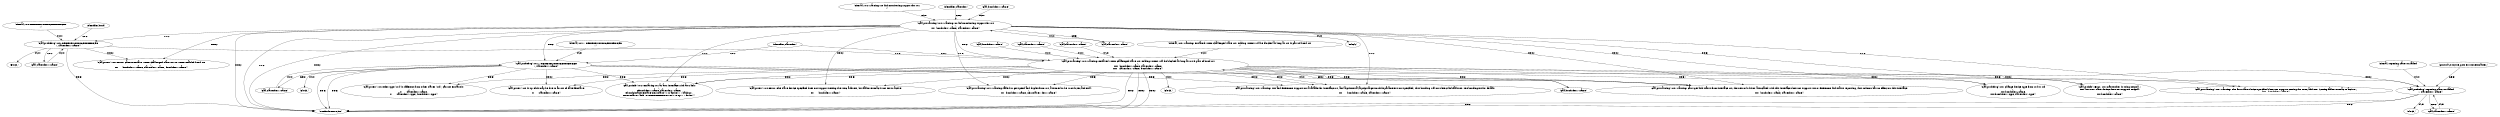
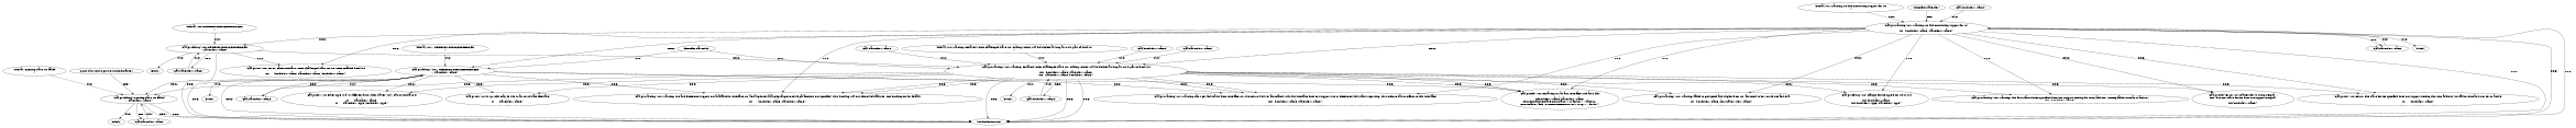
  digraph {
    n1 [label="(Call,pr_debug(\"Opening slave %s failed\n\", slave_dev->name))"]
    n2 [label="(Block,)"]
    n3 [label="(MethodReturn,int)"]
    n4 [label="(Call,slave_dev->name)"]
    n5 [label="(Call,pr_warning(\"%s: Warning: enslaved VLAN challenged slave %s. Adding VLANs will be blocked as long as %s is part of bond %s\n\",\n\t\t\t\t   bond_dev->name, slave_dev->name,\n\t\t\t\t   slave_dev->name, bond_dev->name))"]
    n6 [label="(Call,pr_info(\"Error, %s: master_dev is using netpoll, \"\n\t\t\t\t \"but new slave device does not support netpoll.\n\",\n\t\t\t\t bond_dev->name))"]
    n7 [label="(Call,pr_info(\"%s: enslaving %s as a%s interface with a%s link.\n\",\n\t\tbond_dev->name, slave_dev->name,\n\t\tbond_is_active_slave(new_slave) ? \"n active\" : \" backup\",\n\t\tnew_slave->link != BOND_LINK_DOWN ? \"n up\" : \" down\"))"]
    n8 [label="(Call,pr_err(\"%s ether type (%d) is different from other slaves (%d), can not enslave it.\n\",\n\t\t       slave_dev->name,\n\t\t       slave_dev->type, bond_dev->type))"]
    n9 [label="(Call,pr_err(\"%s: Error: The slave device specified does not support setting the MAC address, but fail_over_mac is not set to active.\n\",\n\t\t\t       bond_dev->name))"]
    n10 [label="(Block,)"]
    n11 [label="(Call,pr_warning(\"%s: Warning: MII and ETHTOOL support not available for interface %s, and arp_interval/arp_ip_target module parameters not specified, thus bonding will not detect link failures! see bonding.txt for details.\n\",\n\t\t\t       bond_dev->name, slave_dev->name))"]
    n12 [label="(Call,bond_dev->name)"]
    n13 [label="(Call,pr_warning(\"%s: Warning: failed to get speed and duplex from %s, assumed to be 100Mb/sec and Full.\n\",\n\t\t\t   bond_dev->name, new_slave->dev->name))"]
    n14 [label="(Call,pr_debug(\"%s: change device type from %d to %d\n\",\n\t\t\t\t bond_dev->name,\n\t\t\t\t bond_dev->type, slave_dev->type))"]
    n15 [label="(Call,pr_err(\"%s is up. This may be due to an out of date ifenslave.\n\",\n\t\t       slave_dev->name))"]
    n16 [label="(Call,pr_warning(\"%s: Warning: can't get link status from interface %s; the network driver associated with this interface does not support MII or ETHTOOL link status reporting, thus miimon has no effect on this interface.\n\",\n\t\t\t\t   bond_dev->name, slave_dev->name))"]
    n17 [label="(Call,pr_warning(\"%s: Warning: The first slave device specified does not support setting the MAC address. Setting fail_over_mac to active.\",\n\t\t\t\t   bond_dev->name))"]
    n18 [label="(Call,pr_warning(\"%s: Warning: no link monitoring support for %s\n\",\n\t\t\t   bond_dev->name, slave_dev->name))"]
    n19 [label="(Call,pr_debug(\"%s: NETIF_F_VLAN_CHALLENGED\n\", slave_dev->name))"]
    n20 [label="(Call,pr_debug(\"%s: ! NETIF_F_VLAN_CHALLENGED\n\", slave_dev->name))"]
    n21 [label="(Call,slave_dev->name)"]
    n22 [label="(Call,pr_err(\"%s: Error: cannot enslave VLAN challenged slave %s on VLAN enabled bond %s\n\",\n\t\t\t       bond_dev->name, slave_dev->name, bond_dev->name))"]
    n23 [label="(Block,)"]
    n24 [label="(Block,)"]
    n25 [label="(Call,slave_dev->name)"]
    n26 [label="(Call,slave_dev->name)"]
    n27 [label="(Block,)"]
    n28 [label="(Literal,\"%s: NETIF_F_VLAN_CHALLENGED\n\")"]
    n29 [label="(Literal,\"%s: Warning: no link monitoring support for %s\n\")"]
    n30 [label="(Call,bond_dev->name)"]
    n31 [label="(Call,slave_dev->name)"]
    n32 [label="(Call,slave_dev->name)"]
-   n33 [label="(Identifier,bond)"]
    n34 [label="(Identifier,slave_dev)"]
    n35 [label="(Identifier,slave_dev)"]
    n36 [label="(Literal,\"Opening slave %s failed\n\")"]
    n37 [label="(Literal,\"%s: ! NETIF_F_VLAN_CHALLENGED\n\")"]
    n38 [label="(Literal,\"%s: Warning: enslaved VLAN challenged slave %s. Adding VLANs will be blocked as long as %s is part of bond %s\n\")"]
    n39 [label="(Call,bond_dev->name)"]
    n40 [label="(ControlStructure,goto err_unset_master;)"]
    n1 -> n2 [label="AST: "]
    n1 -> n3 [label="DDG: "]
    n1 -> n3 [label="DDG: "]
    n1 -> n4 [label="CFG: "]
    n4 -> n1 [label="AST: "]
    n5 -> n1 [label="DDG: "]
    n5 -> n3 [label="DDG: "]
    n5 -> n3 [label="DDG: "]
    n5 -> n3 [label="DDG: "]
    n5 -> n6 [label="DDG: "]
    n5 -> n7 [label="DDG: "]
    n5 -> n7 [label="DDG: "]
    n5 -> n8 [label="DDG: "]
    n5 -> n9 [label="DDG: "]
    n5 -> n10 [label="AST: "]
    n5 -> n11 [label="DDG: "]
    n5 -> n11 [label="DDG: "]
    n5 -> n12 [label="CFG: "]
    n5 -> n13 [label="DDG: "]
    n5 -> n14 [label="DDG: "]
    n5 -> n15 [label="DDG: "]
    n5 -> n16 [label="DDG: "]
    n5 -> n16 [label="DDG: "]
    n5 -> n17 [label="DDG: "]
    n12 -> n5 [label="AST: "]
    n18 -> n3 [label="DDG: "]
    n18 -> n3 [label="DDG: "]
    n18 -> n3 [label="DDG: "]
    n18 -> n5 [label="DDG: "]
    n18 -> n6 [label="DDG: "]
    n18 -> n7 [label="DDG: "]
    n18 -> n9 [label="DDG: "]
    n18 -> n11 [label="DDG: "]
    n18 -> n13 [label="DDG: "]
    n18 -> n14 [label="DDG: "]
    n18 -> n16 [label="DDG: "]
    n18 -> n17 [label="DDG: "]
    n18 -> n19 [label="DDG: "]
    n18 -> n20 [label="DDG: "]
    n18 -> n21 [label="CFG: "]
    n18 -> n22 [label="DDG: "]
    n18 -> n23 [label="AST: "]
    n19 -> n3 [label="DDG: "]
    n19 -> n5 [label="DDG: "]
    n19 -> n22 [label="DDG: "]
    n19 -> n24 [label="AST: "]
    n19 -> n25 [label="CFG: "]
    n20 -> n1 [label="DDG: "]
    n20 -> n3 [label="DDG: "]
    n20 -> n3 [label="DDG: "]
    n20 -> n7 [label="DDG: "]
    n20 -> n8 [label="DDG: "]
    n20 -> n11 [label="DDG: "]
    n20 -> n15 [label="DDG: "]
    n20 -> n16 [label="DDG: "]
    n20 -> n26 [label="CFG: "]
    n20 -> n27 [label="AST: "]
    n21 -> n18 [label="AST: "]
    n25 -> n19 [label="AST: "]
    n26 -> n20 [label="AST: "]
    n28 -> n19 [label="AST: "]
    n29 -> n18 [label="AST: "]
    n30 -> n5 [label="AST: "]
    n31 -> n5 [label="AST: "]
    n32 -> n5 [label="AST: "]
-   n33 -> n19 [label="CFG: "]
    n34 -> n18 [label="CFG: "]
    n35 -> n5 [label="CFG: "]
    n35 -> n20 [label="CFG: "]
    n36 -> n1 [label="AST: "]
    n37 -> n20 [label="AST: "]
    n38 -> n5 [label="AST: "]
    n39 -> n18 [label="AST: "]
    n40 -> n1 [label="CFG: "]
  }
